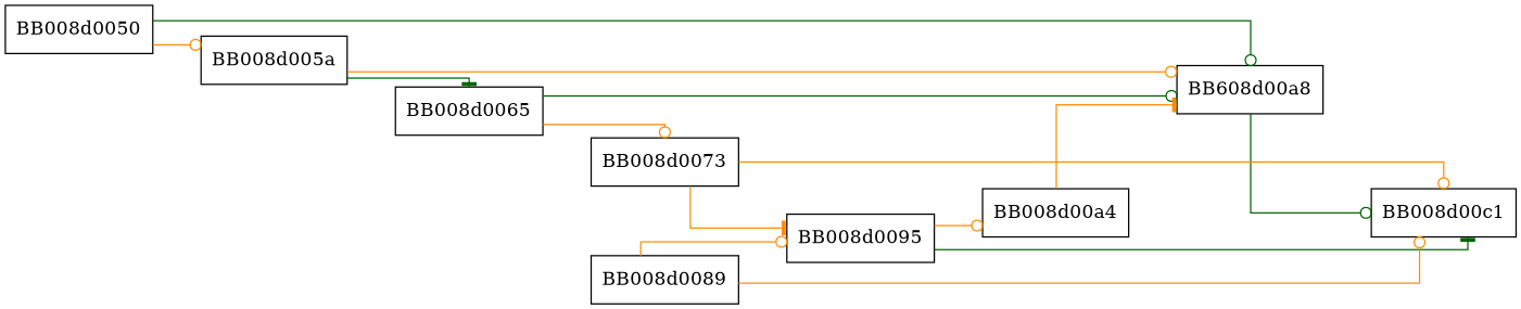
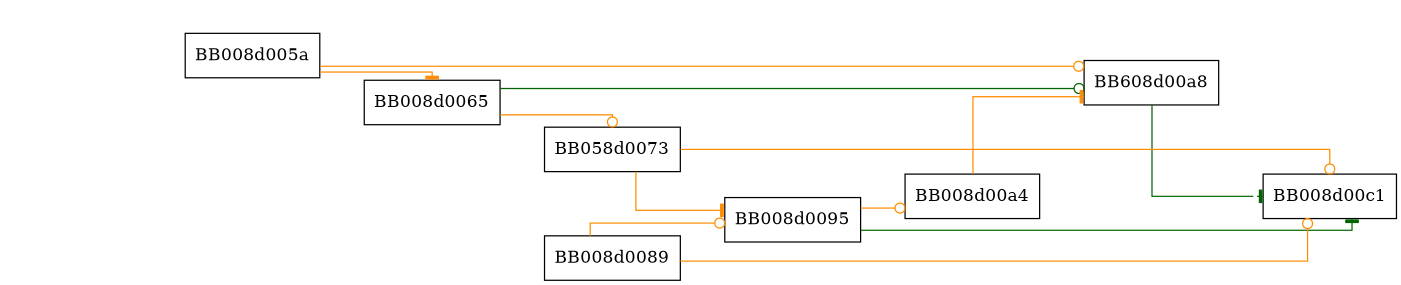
  digraph {
    rankdir=LR
    splines=ortho
    node [shape=box]
    edge [arrowhead=odot color=darkorange]
    n1 [label=BB608d00a8]
-   BB008d0050
    BB008d005a
    BB008d00c1
    BB008d0065
-   BB008d0073
+   BB008d0073 [label=BB058d0073]
    BB008d0095
    BB008d0089
    BB008d00a4
-   n1 -> BB008d00c1 [color=darkgreen]
-   BB008d0050 -> n1 [color=darkgreen]
-   BB008d0050 -> BB008d005a
+   n1 -> BB008d00c1 [arrowhead=tee color=darkgreen]
    BB008d005a -> n1
-   BB008d005a -> BB008d0065 [arrowhead=tee color=darkgreen]
+   BB008d005a -> BB008d0065 [arrowhead=tee]
    BB008d0065 -> n1 [color=darkgreen]
    BB008d0065 -> BB008d0073
    BB008d0073 -> BB008d00c1
    BB008d0073 -> BB008d0095 [arrowhead=tee]
    BB008d0095 -> BB008d00c1 [arrowhead=tee color=darkgreen]
    BB008d0095 -> BB008d00a4
    BB008d0089 -> BB008d00c1
    BB008d0089 -> BB008d0095
    BB008d00a4 -> n1 [arrowhead=tee]
  }
